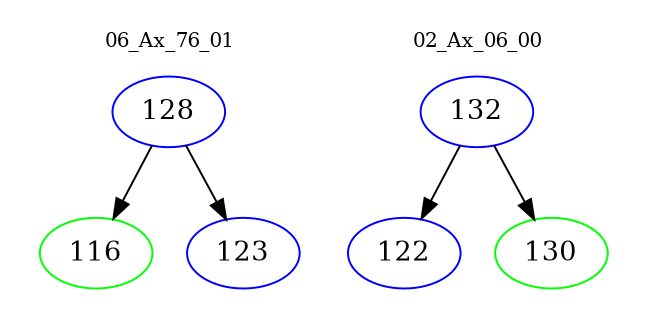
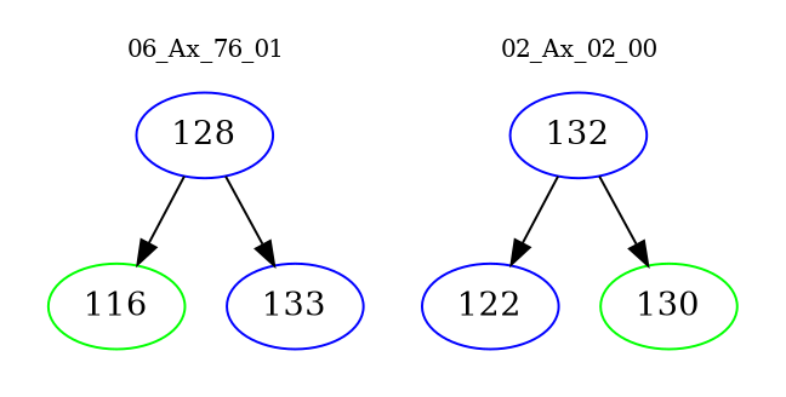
  digraph {
    node [color=blue]
    edge [color=black]
    n1 [label=128]
    n2 [color=green label=116]
-   n3 [label=123]
+   n3 [label=133]
    n4 [label=132]
    n5 [label=122]
    n6 [color=green label=130]
    subgraph cluster_1 {
      color=white
      fontsize=10
      label="06_Ax_76_01"
      n1
      n2
      n3
    }
    subgraph cluster_2 {
      color=white
      fontsize=10
-     label="02_Ax_06_00"
+     label="02_Ax_02_00"
      n4
      n5
      n6
    }
    n1 -> n2
    n1 -> n3
    n4 -> n5
    n4 -> n6
  }
